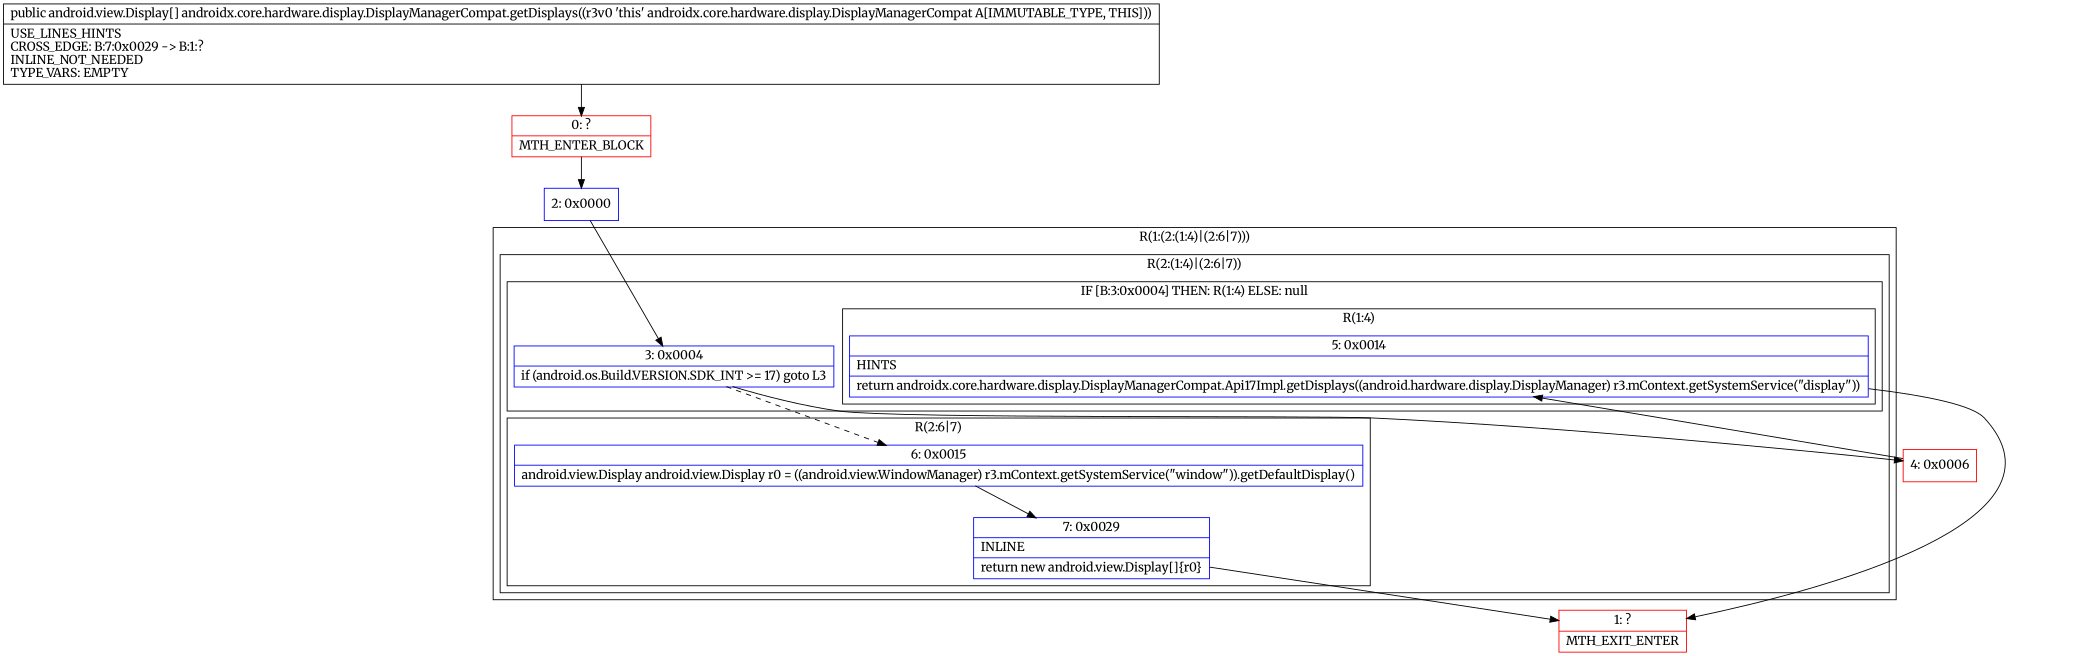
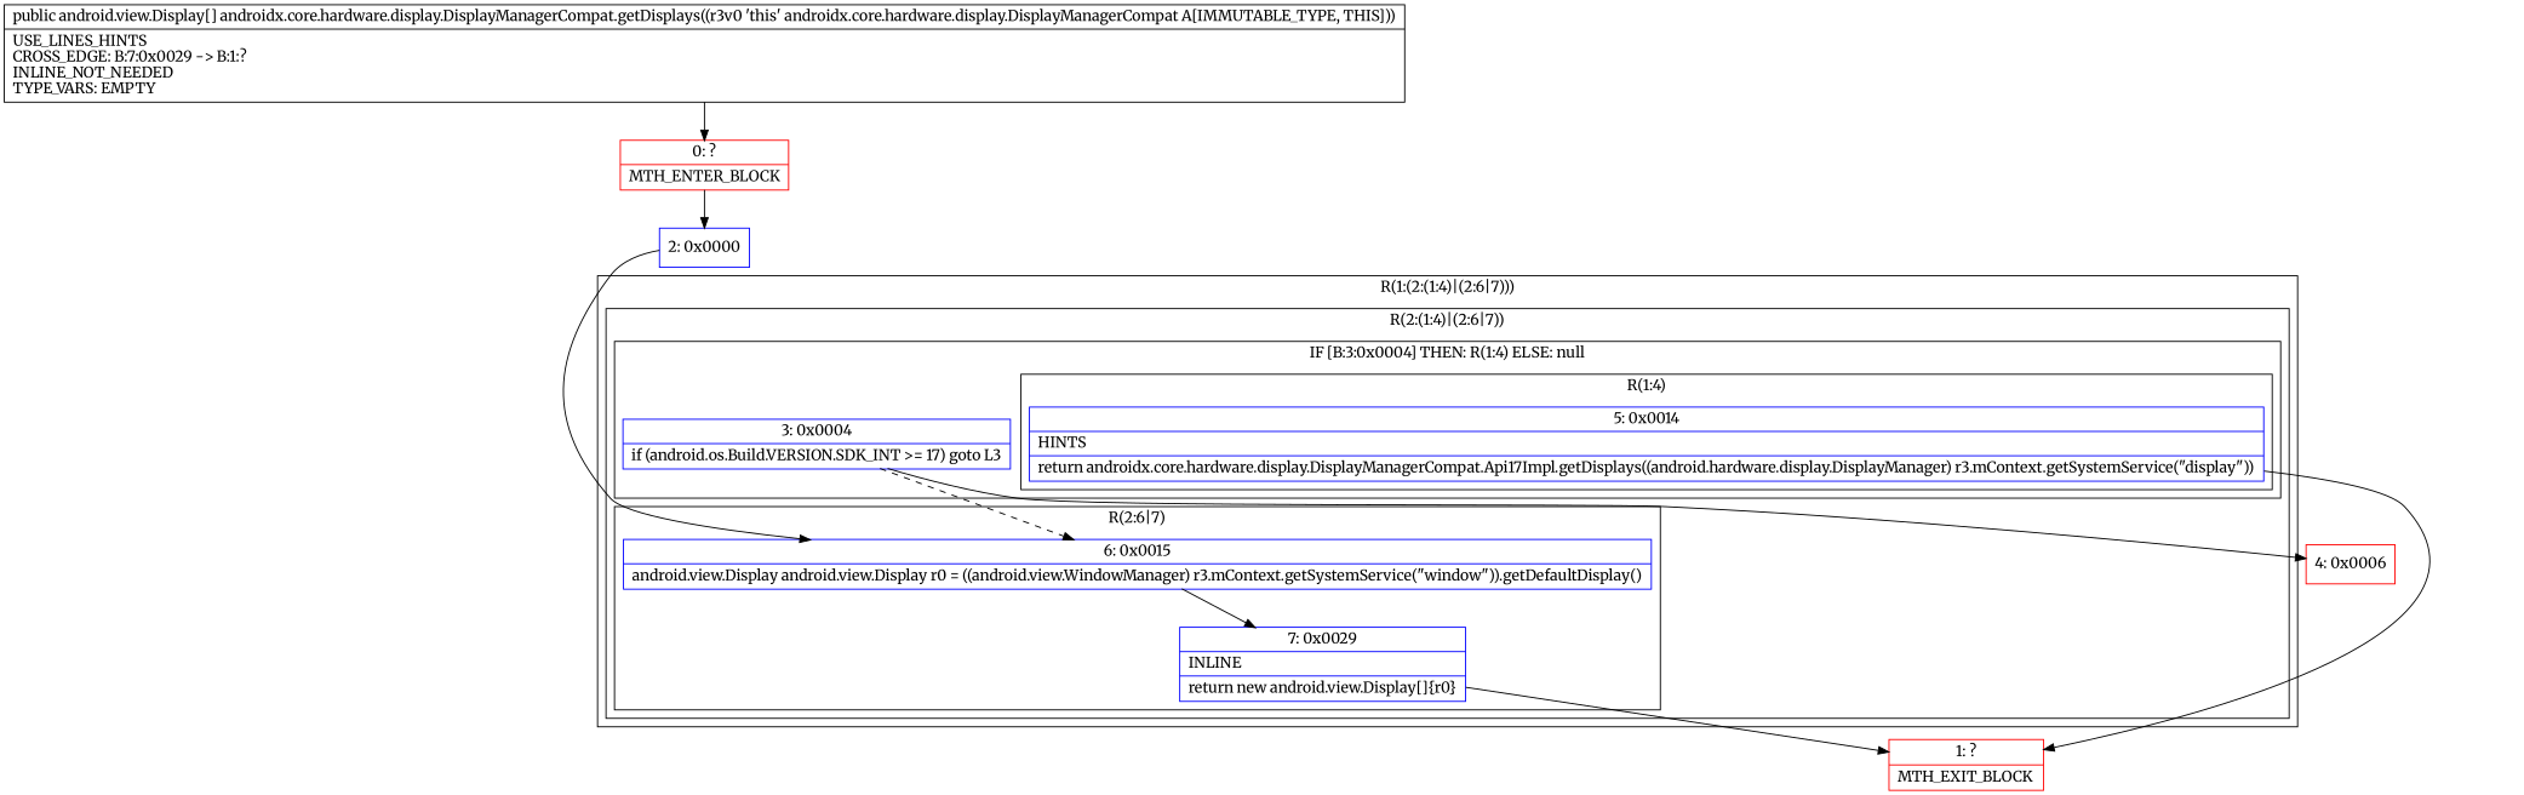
  digraph {
    fontname=Merriweather
    node [color=blue fontname=Merriweather shape=record]
    edge [fontname=Merriweather]
    n1 [label="{5\:\ 0x0014|HINTS\l|return androidx.core.hardware.display.DisplayManagerCompat.Api17Impl.getDisplays((android.hardware.display.DisplayManager) r3.mContext.getSystemService(\"display\"))\l}"]
    n2 [label="{3\:\ 0x0004|if (android.os.Build.VERSION.SDK_INT \>= 17) goto L3\l}"]
    n3 [label="{6\:\ 0x0015|android.view.Display android.view.Display r0 = ((android.view.WindowManager) r3.mContext.getSystemService(\"window\")).getDefaultDisplay()\l}"]
    n4 [label="{7\:\ 0x0029|INLINE\l|return new android.view.Display[]\{r0\}\l}"]
-   n5 [color=red label="{1\:\ ?|MTH_EXIT_ENTER\l}"]
+   n5 [color=red label="{1\:\ ?|MTH_EXIT_BLOCK\l}"]
    n6 [color=red label="{4\:\ 0x0006}"]
    n7 [color=red label="{0\:\ ?|MTH_ENTER_BLOCK\l}"]
    n8 [label="{2\:\ 0x0000}"]
    n9 [label="{public android.view.Display[] androidx.core.hardware.display.DisplayManagerCompat.getDisplays((r3v0 'this' androidx.core.hardware.display.DisplayManagerCompat A[IMMUTABLE_TYPE, THIS]))  | USE_LINES_HINTS\lCROSS_EDGE: B:7:0x0029 \-\> B:1:?\lINLINE_NOT_NEEDED\lTYPE_VARS: EMPTY\l}" color=""]
    subgraph cluster_1 {
      label="R(1:(2:(1:4)|(2:6|7)))"
      subgraph cluster_2 {
        label="R(2:(1:4)|(2:6|7))"
        subgraph cluster_3 {
          label="IF [B:3:0x0004] THEN: R(1:4) ELSE: null"
          n2
          subgraph cluster_4 {
            label="R(1:4)"
            n1
          }
        }
        subgraph cluster_5 {
          label="R(2:6|7)"
          n3
          n4
        }
      }
    }
    n1 -> n5
    n2 -> n3 [style=dashed]
    n2 -> n6
    n3 -> n4
    n4 -> n5
-   n6 -> n1
    n7 -> n8
-   n8 -> n2
+   n8 -> n3
    n9 -> n7
  }
